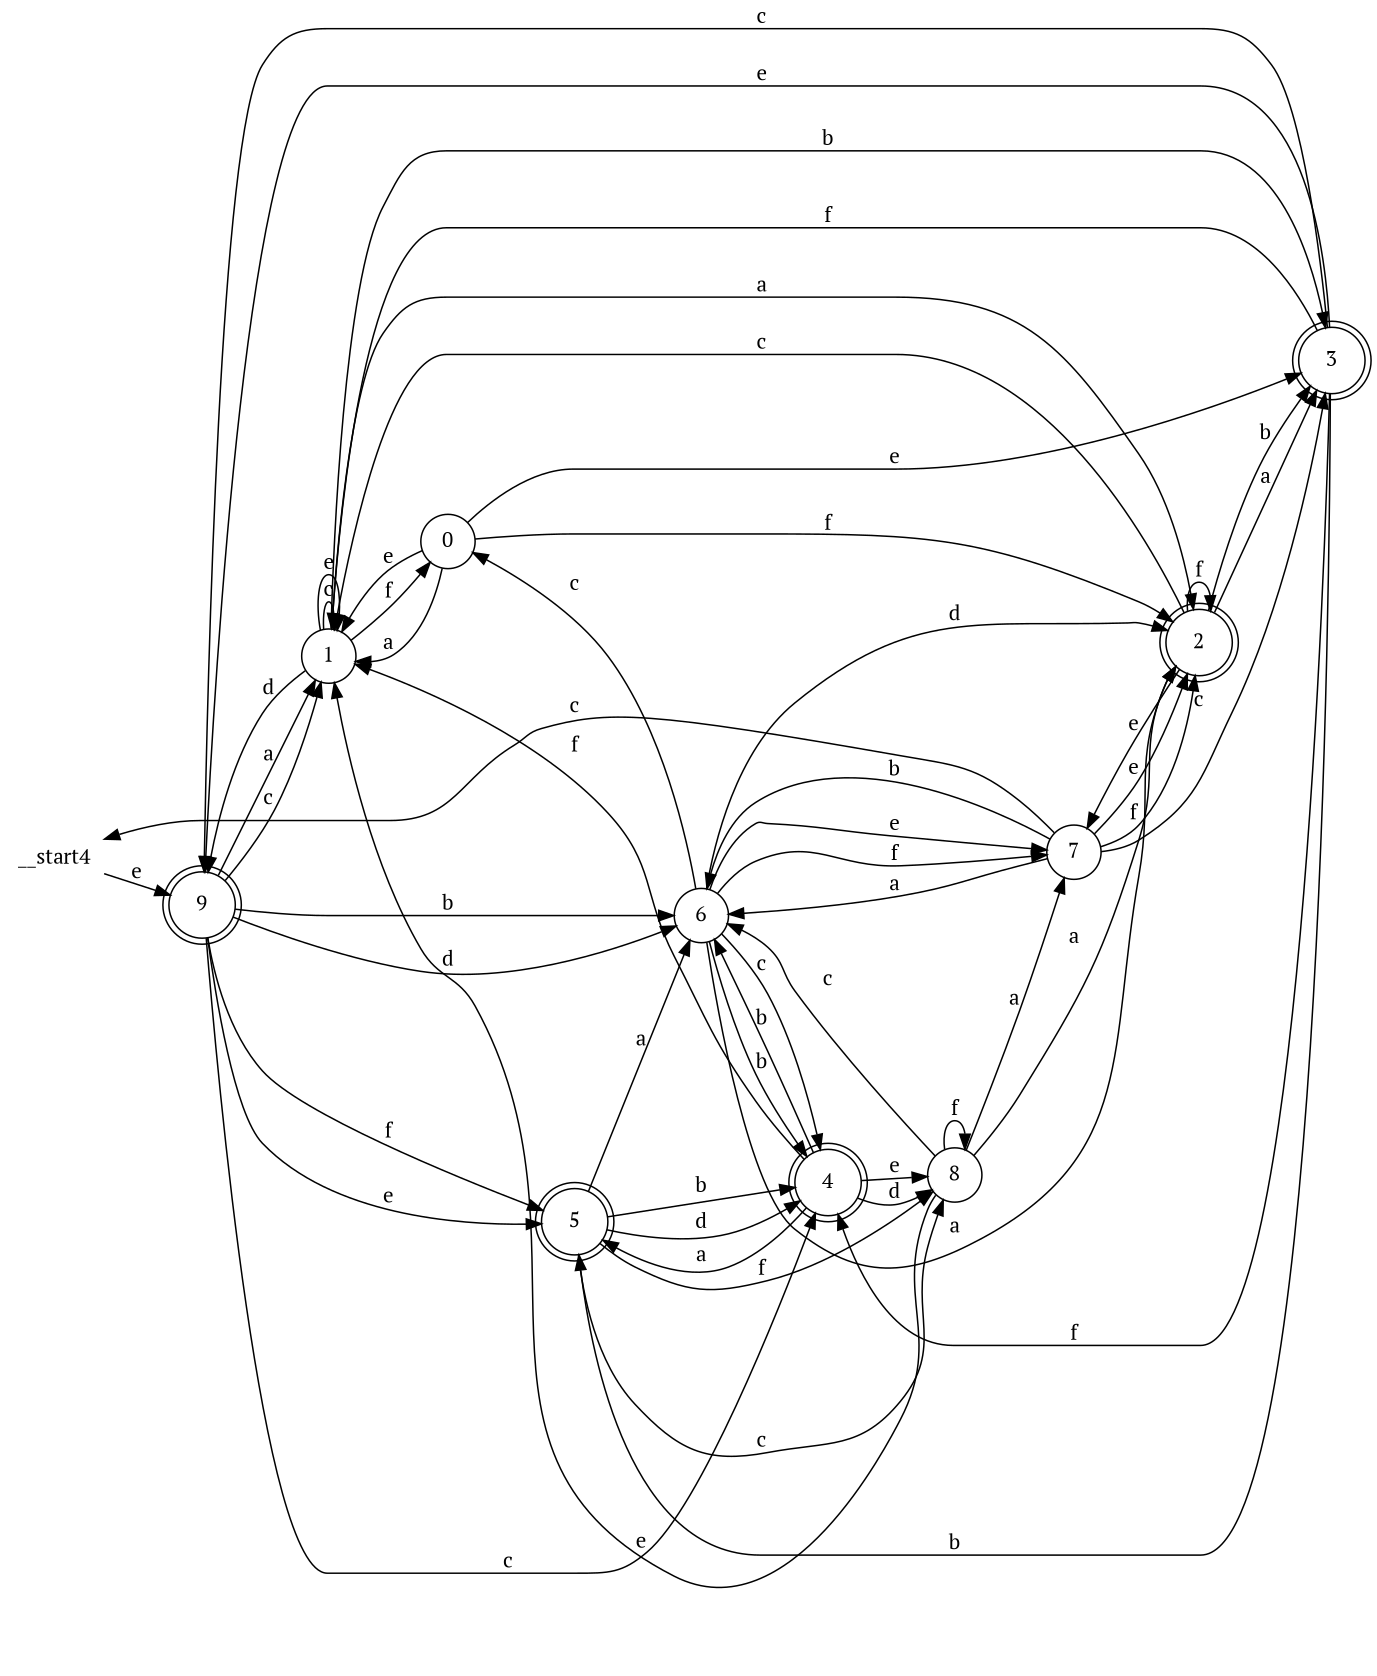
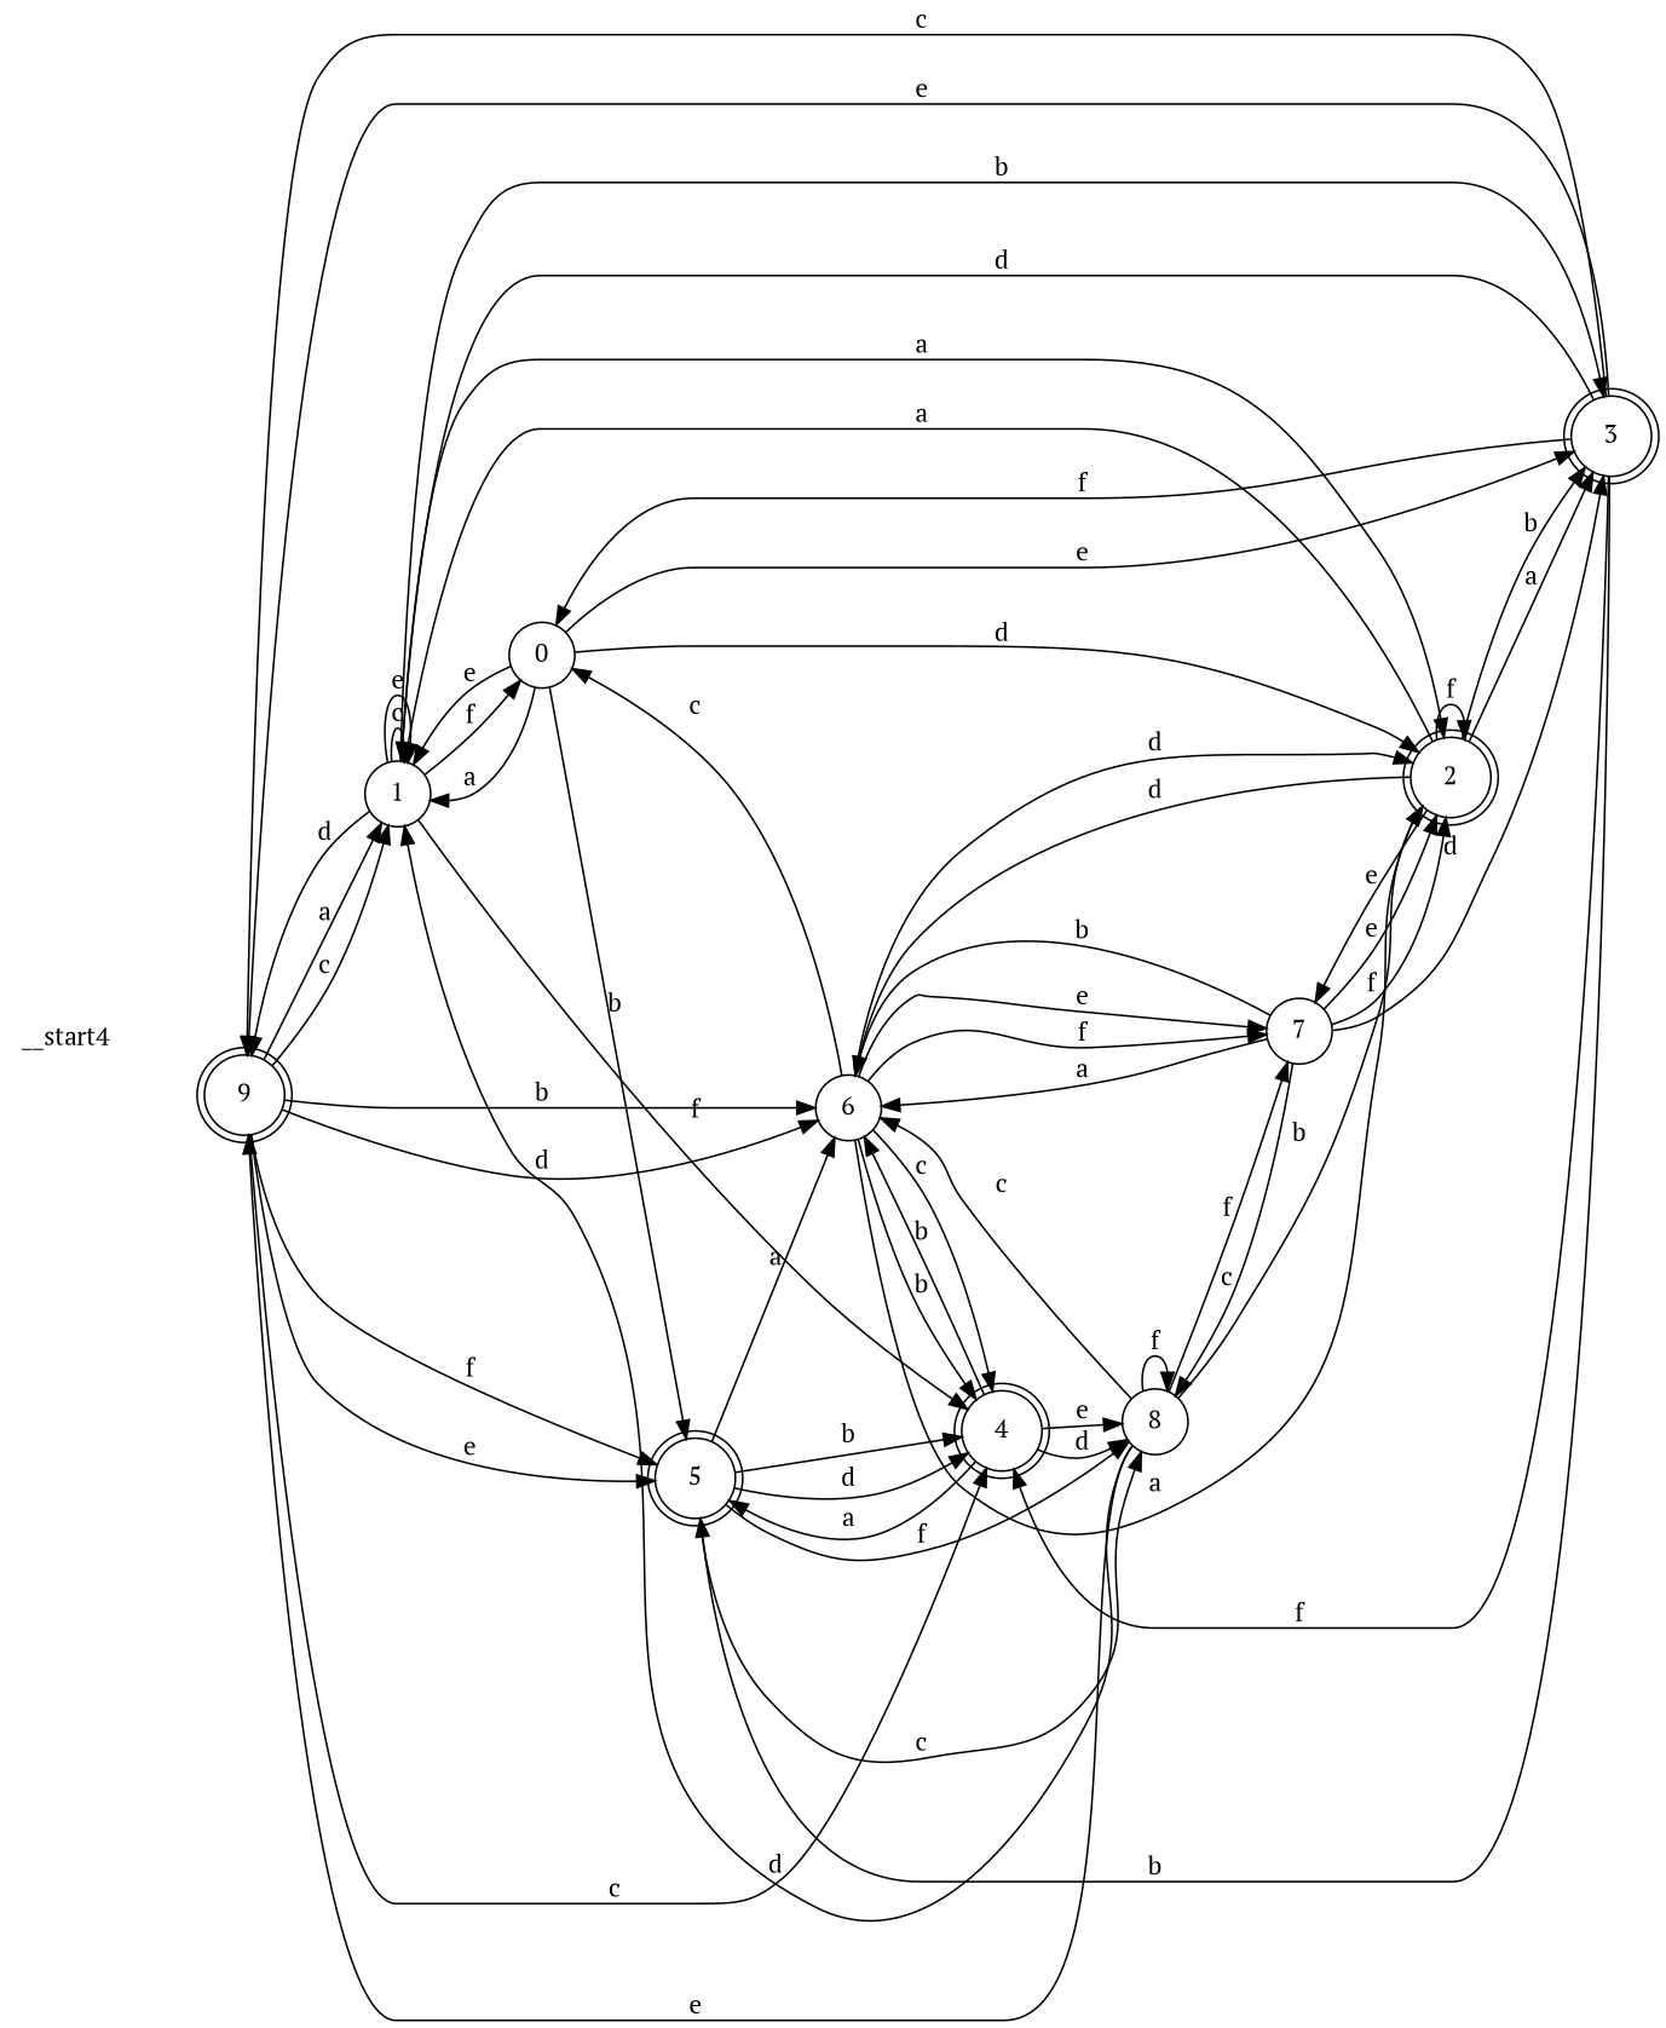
  digraph {
    fontname="PT Serif"
    rankdir=LR
    node [fontname="PT Serif" shape=circle color=black fillcolor=white style=filled]
    edge [fontname="PT Serif"]
    n1 [label=__start4 shape=none color="" fillcolor="" style=""]
    n2 [label=0]
    n3 [label=1]
    n4 [label=2 shape=doublecircle style="rounded,filled"]
    n5 [label=3 shape=doublecircle style="rounded,filled"]
    n6 [label=5 shape=doublecircle style="rounded,filled"]
    n7 [label=9 shape=doublecircle style="rounded,filled"]
    n8 [label=6]
    n9 [label=7]
    n10 [label=4 shape=doublecircle style="rounded,filled"]
    n11 [label=8]
    n2 -> n3 [label=a]
    n2 -> n3 [label=e]
-   n2 -> n4 [label=f]
+   n2 -> n4 [label=d]
    n2 -> n5 [label=e]
+   n2 -> n6 [label=b]
    n3 -> n2 [label=f]
    n3 -> n3 [label=c]
    n3 -> n3 [label=e]
    n3 -> n4 [label=a]
    n3 -> n5 [label=b]
    n3 -> n7 [label=d]
-   n4 -> n3 [label=c]
+   n4 -> n3 [label=a]
    n4 -> n4 [label=f]
    n4 -> n5 [label=a]
    n4 -> n5 [label=b]
+   n4 -> n8 [label=d]
    n4 -> n9 [label=e]
-   n5 -> n3 [label=f]
+   n5 -> n2 [label=f]
+   n5 -> n3 [label=d]
    n5 -> n6 [label=b]
    n5 -> n7 [label=c]
    n5 -> n7 [label=e]
    n5 -> n10 [label=f]
    n6 -> n8 [label=a]
    n6 -> n10 [label=b]
    n6 -> n10 [label=d]
    n6 -> n11 [label=c]
    n6 -> n11 [label=f]
    n7 -> n3 [label=a]
    n7 -> n3 [label=c]
    n7 -> n6 [label=e]
    n7 -> n6 [label=f]
    n7 -> n8 [label=b]
    n7 -> n8 [label=d]
    n7 -> n10 [label=c]
    n8 -> n2 [label=c]
    n8 -> n4 [label=a]
    n8 -> n4 [label=d]
    n8 -> n9 [label=e]
    n8 -> n9 [label=f]
    n8 -> n10 [label=b]
    n8 -> n10 [label=c]
    n9 -> n4 [label=e]
    n9 -> n4 [label=f]
-   n9 -> n5 [label=c]
+   n9 -> n5 [label=d]
    n9 -> n8 [label=a]
    n9 -> n8 [label=b]
-   n9 -> n1 [label=c]
-   n10 -> n3 [label=f]
+   n9 -> n11 [label=c]
+   n3 -> n10 [label=f]
    n10 -> n6 [label=a]
    n10 -> n8 [label=b]
    n10 -> n11 [label=d]
    n10 -> n11 [label=e]
-   n11 -> n3 [label=e]
-   n11 -> n4 [label=a]
-   n1 -> n7 [label=e]
+   n11 -> n3 [label=d]
+   n11 -> n4 [label=b]
+   n11 -> n7 [label=e]
    n11 -> n8 [label=c]
-   n11 -> n9 [label=a]
+   n11 -> n9 [label=f]
    n11 -> n11 [label=f]
  }
